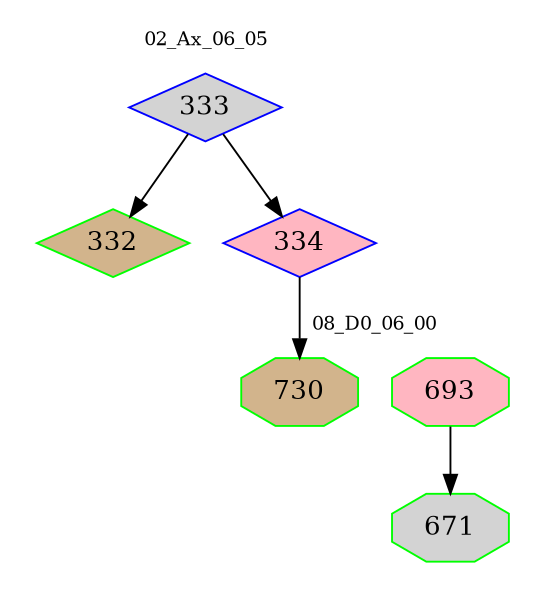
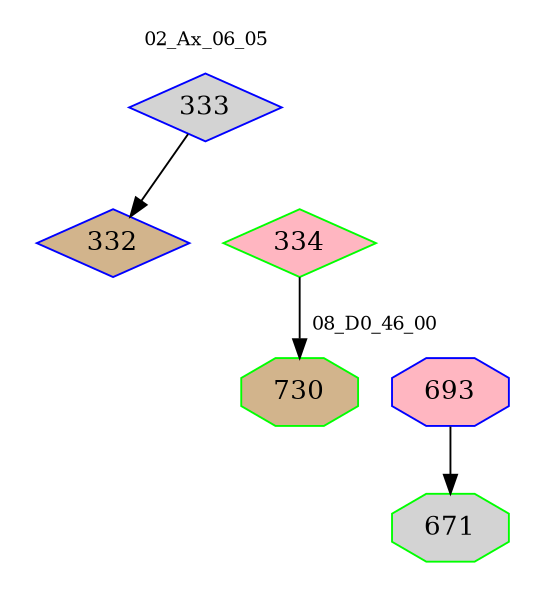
  digraph {
    node [color=green fillcolor=lightgrey shape=diamond style=filled]
    edge [color=black]
    n1 [color=blue label=333]
-   n2 [fillcolor=tan label=332]
-   n3 [color=blue fillcolor=lightpink label=334]
-   n4 [fillcolor=lightpink label=693 shape=octagon]
+   n2 [color=blue fillcolor=tan label=332]
+   n3 [fillcolor=lightpink label=334]
+   n4 [color=blue fillcolor=lightpink label=693 shape=octagon]
    n5 [label=671 shape=octagon]
    n6 [fillcolor=tan label=730 shape=octagon]
    subgraph cluster_1 {
      color=white
      fontsize=10
      label="02_Ax_06_05"
      n1
      n2
      n3
    }
    subgraph cluster_2 {
      color=white
      fontsize=10
-     label="08_D0_06_00"
+     label="08_D0_46_00"
      n4
      n5
      n6
    }
    n1 -> n2
-   n1 -> n3
    n3 -> n6
    n4 -> n5
  }
